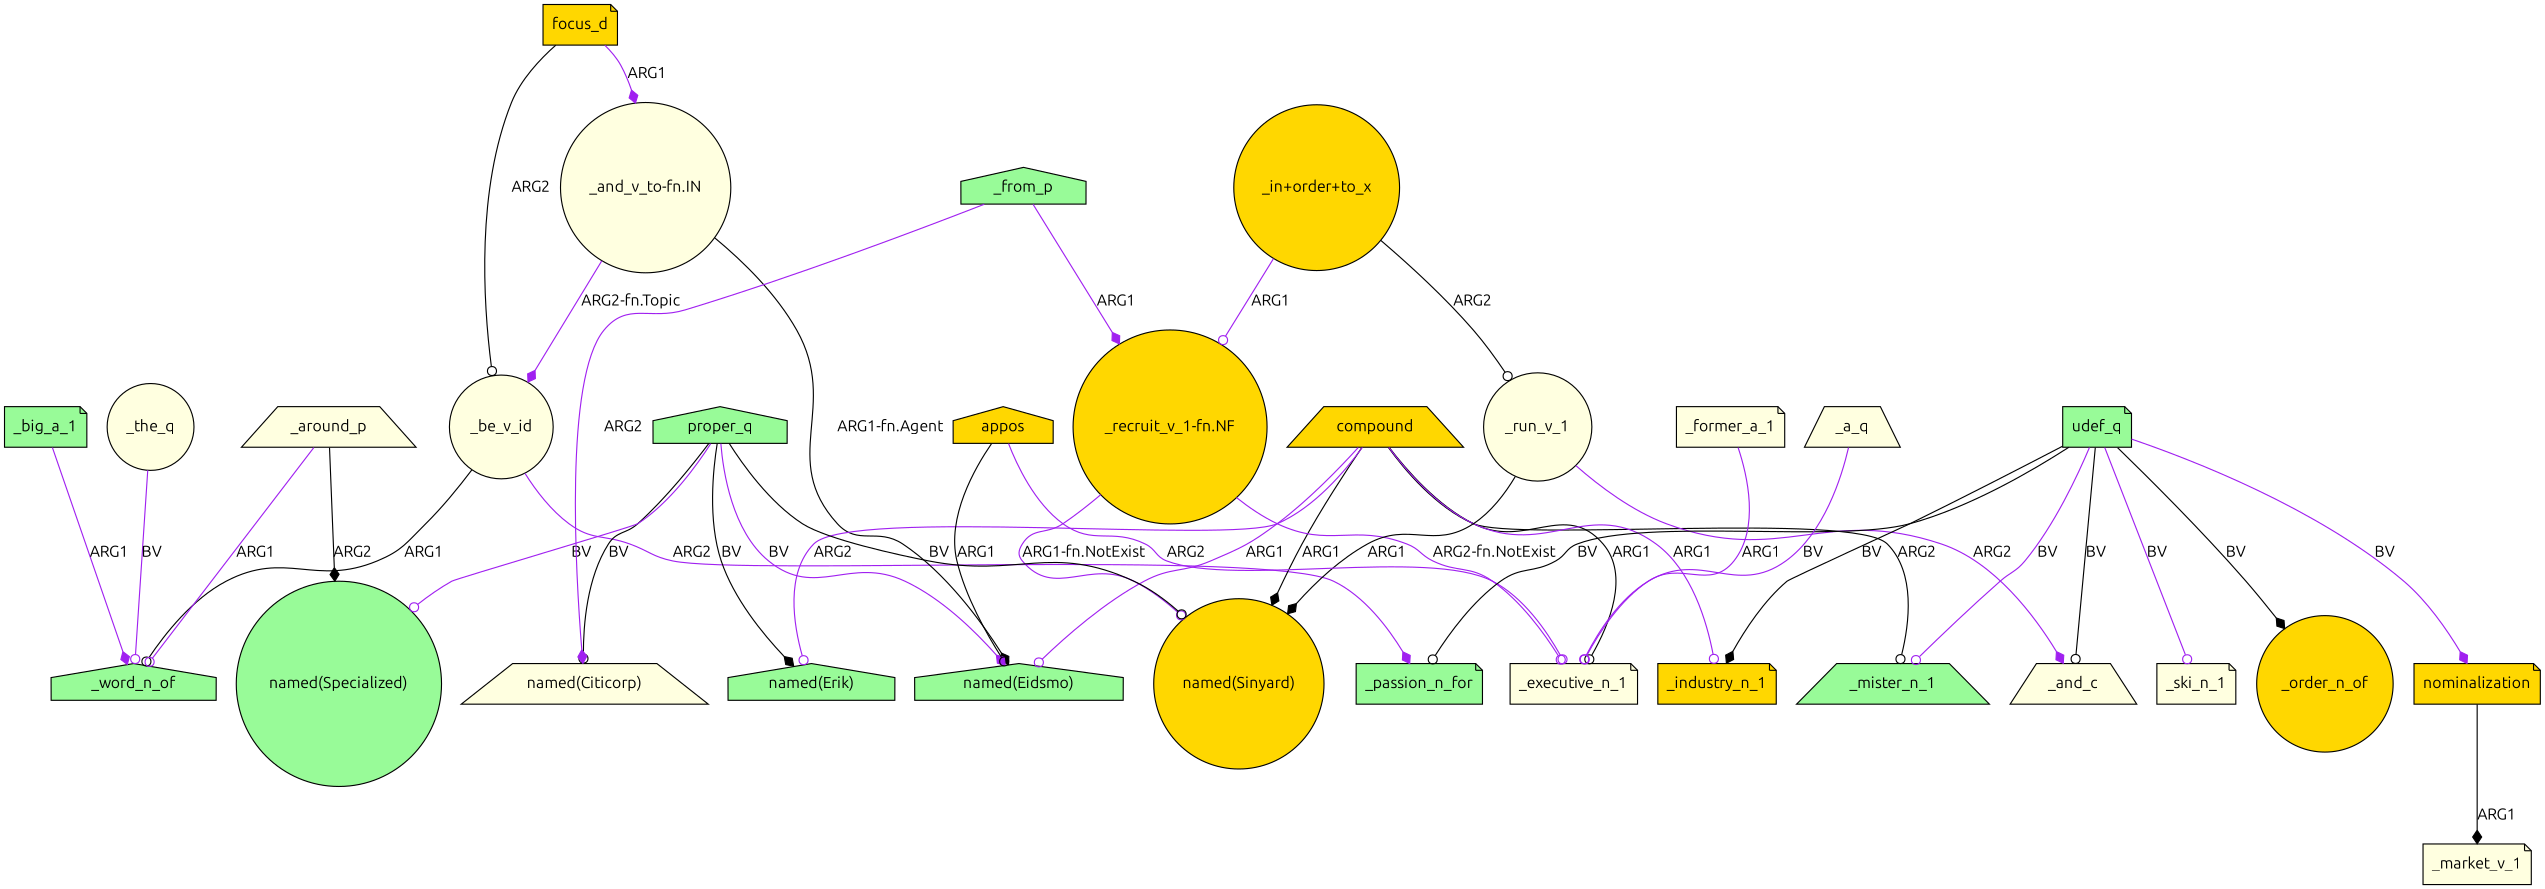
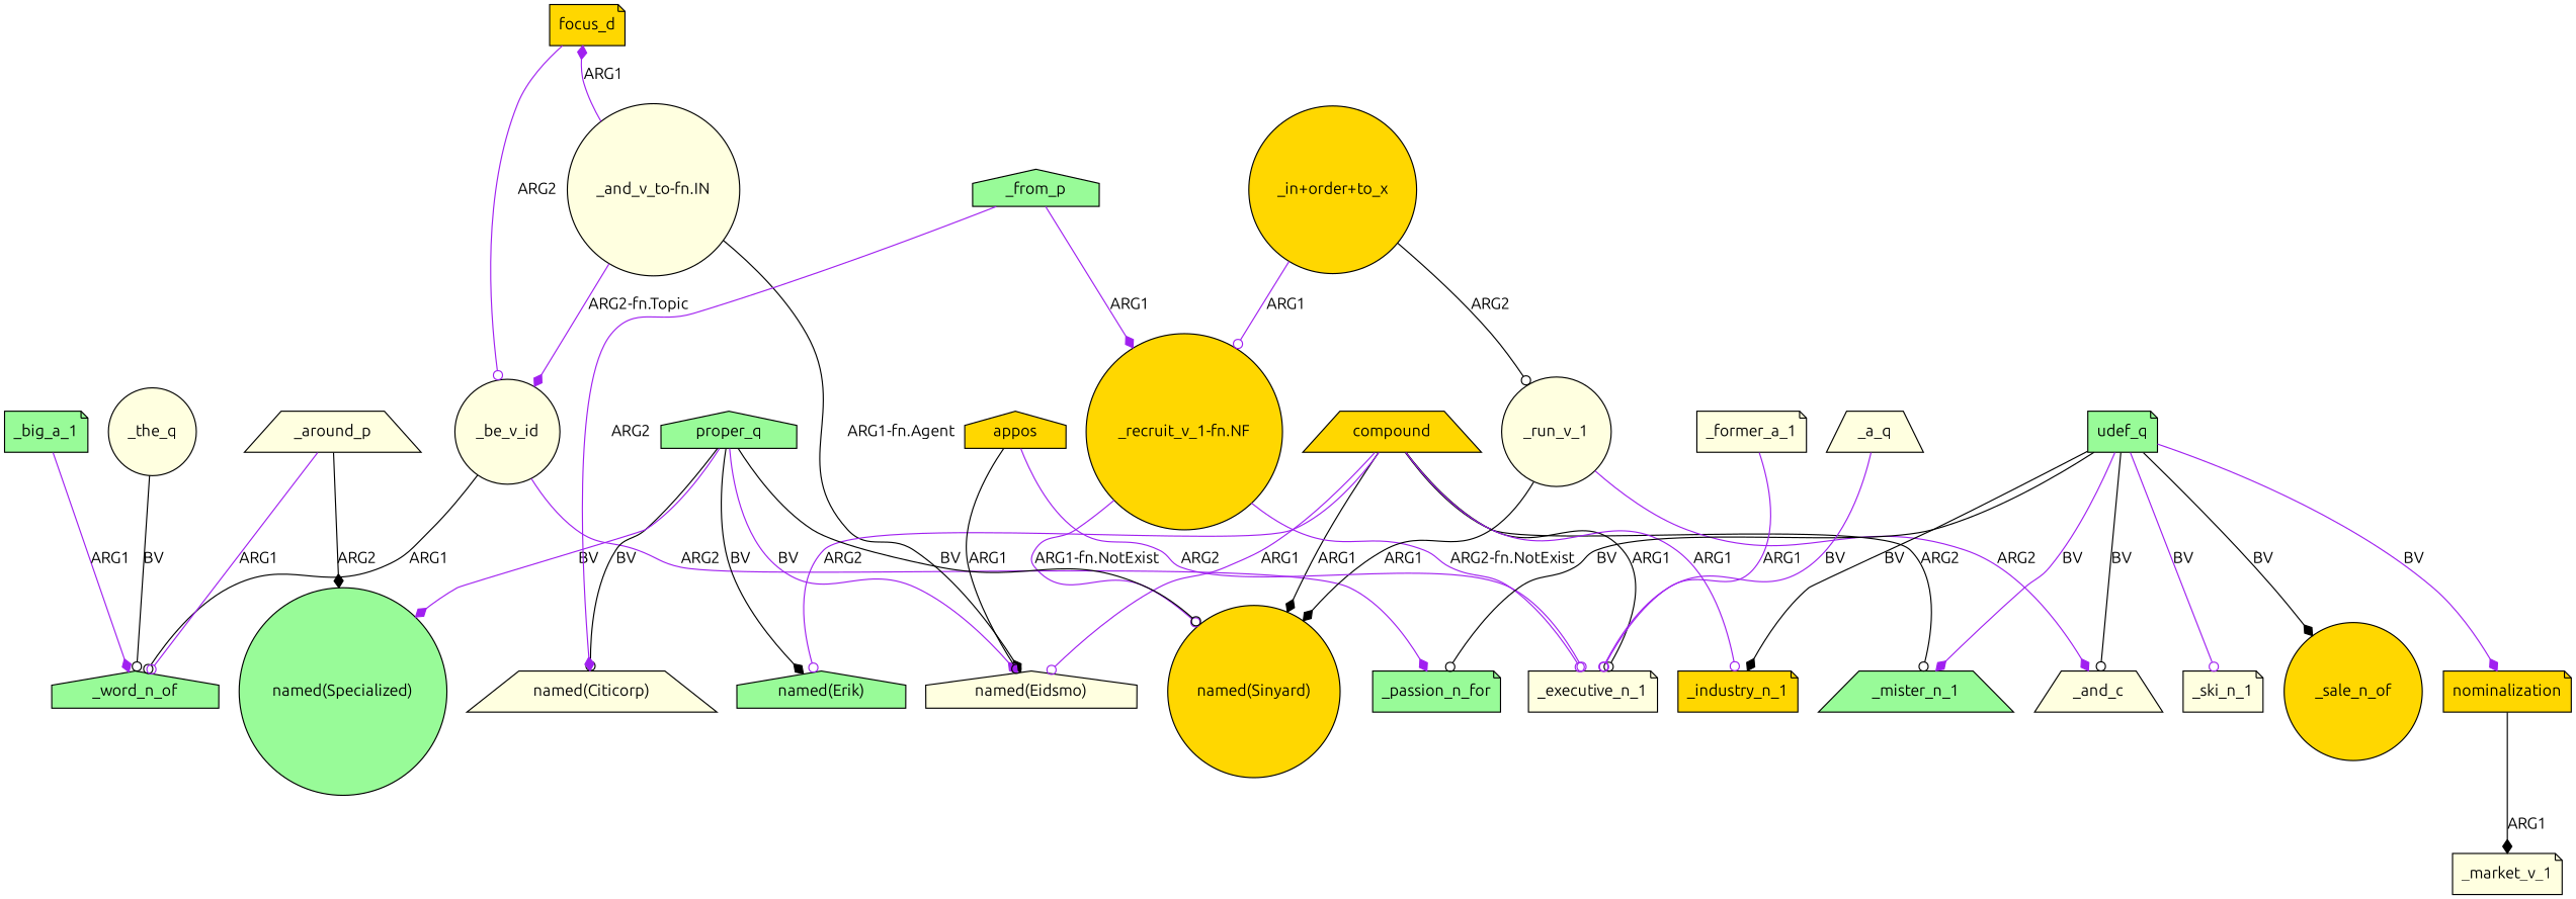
  digraph {
    fontname=Ubuntu
    node [fillcolor=lightyellow fontname=Ubuntu shape=note style=filled]
    edge [arrowhead=odot color=purple fontname=Ubuntu]
    focus_d [fillcolor=gold]
    _be_v_id [shape=circle]
    n3 [label="_and_v_to-fn.IN" shape=circle]
    _word_n_of [fillcolor=palegreen shape=house]
    _passion_n_for [fillcolor=palegreen]
-   "named(Eidsmo)" [fillcolor=palegreen shape=house]
+   "named(Eidsmo)" [shape=house]
    compound [fillcolor=gold shape=trapezium]
    _mister_n_1 [fillcolor=palegreen shape=trapezium]
    _executive_n_1
    _industry_n_1 [fillcolor=gold]
    "named(Sinyard)" [fillcolor=gold shape=circle]
    "named(Erik)" [fillcolor=palegreen shape=house]
    _big_a_1 [fillcolor=palegreen]
    "_in+order+to_x" [fillcolor=gold shape=circle]
    "_recruit_v_1-fn.NF" [fillcolor=gold shape=circle]
    _run_v_1 [shape=circle]
    _and_c [shape=trapezium]
    proper_q [fillcolor=palegreen shape=house]
    "named(Citicorp)" [shape=trapezium]
    "named(Specialized)" [fillcolor=palegreen shape=circle]
    _from_p [fillcolor=palegreen shape=house]
    nominalization [fillcolor=gold]
    _market_v_1
    appos [fillcolor=gold shape=house]
    udef_q [fillcolor=palegreen]
    _ski_n_1
-   _sale_n_of [fillcolor=gold shape=circle label=_order_n_of]
+   _sale_n_of [fillcolor=gold shape=circle]
    _around_p [shape=trapezium]
    _the_q [shape=circle]
    _a_q [shape=trapezium]
    _former_a_1
-   focus_d -> _be_v_id [color=black label=ARG2]
-   focus_d -> n3 [arrowhead=diamond label=ARG1]
+   focus_d -> _be_v_id [label=ARG2]
+   n3 -> focus_d [arrowhead=diamond label=ARG1]
    _be_v_id -> _word_n_of [color=black label=ARG1]
    _be_v_id -> _passion_n_for [arrowhead=diamond label=ARG2]
    n3 -> _be_v_id [arrowhead=diamond label="ARG2-fn.Topic"]
    n3 -> "named(Eidsmo)" [arrowhead=diamond color=black label="ARG1-fn.Agent"]
    compound -> "named(Eidsmo)" [label=ARG1]
    compound -> _mister_n_1 [color=black label=ARG2]
    compound -> _executive_n_1 [color=black label=ARG1]
    compound -> _industry_n_1 [label=ARG1]
    compound -> "named(Sinyard)" [arrowhead=diamond color=black label=ARG1]
    compound -> "named(Erik)" [label=ARG2]
    _big_a_1 -> _word_n_of [arrowhead=diamond label=ARG1]
    "_in+order+to_x" -> "_recruit_v_1-fn.NF" [label=ARG1]
    "_in+order+to_x" -> _run_v_1 [color=black label=ARG2]
    "_recruit_v_1-fn.NF" -> _executive_n_1 [label="ARG2-fn.NotExist"]
    "_recruit_v_1-fn.NF" -> "named(Sinyard)" [label="ARG1-fn.NotExist"]
    _run_v_1 -> "named(Sinyard)" [arrowhead=diamond color=black label=ARG1]
    _run_v_1 -> _and_c [arrowhead=diamond label=ARG2]
    proper_q -> "named(Eidsmo)" [arrowhead=diamond label=BV]
    proper_q -> "named(Sinyard)" [color=black label=BV]
    proper_q -> "named(Erik)" [arrowhead=diamond color=black label=BV]
    proper_q -> "named(Citicorp)" [color=black label=BV]
-   proper_q -> "named(Specialized)" [label=BV]
+   proper_q -> "named(Specialized)" [arrowhead=diamond label=BV]
    _from_p -> "_recruit_v_1-fn.NF" [arrowhead=diamond label=ARG1]
    _from_p -> "named(Citicorp)" [arrowhead=diamond label=ARG2]
    nominalization -> _market_v_1 [arrowhead=diamond color=black label=ARG1]
    appos -> "named(Eidsmo)" [color=black label=ARG1]
    appos -> _executive_n_1 [label=ARG2]
    udef_q -> _passion_n_for [color=black label=BV]
-   udef_q -> _mister_n_1 [label=BV]
+   udef_q -> _mister_n_1 [arrowhead=diamond label=BV]
    udef_q -> _industry_n_1 [arrowhead=diamond color=black label=BV]
    udef_q -> _and_c [color=black label=BV]
    udef_q -> nominalization [arrowhead=diamond label=BV]
    udef_q -> _ski_n_1 [label=BV]
    udef_q -> _sale_n_of [arrowhead=diamond color=black label=BV]
    _around_p -> _word_n_of [label=ARG1]
    _around_p -> "named(Specialized)" [arrowhead=diamond color=black label=ARG2]
-   _the_q -> _word_n_of [label=BV]
+   _the_q -> _word_n_of [color=black label=BV]
    _a_q -> _executive_n_1 [label=BV]
    _former_a_1 -> _executive_n_1 [label=ARG1]
  }
